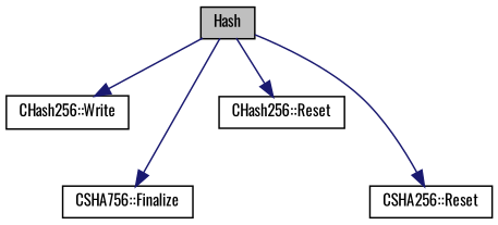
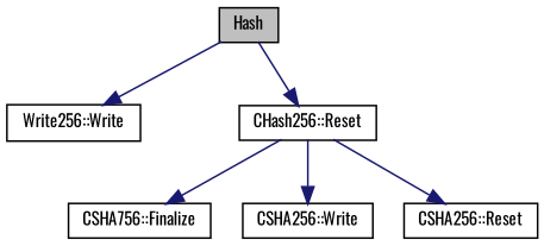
  digraph {
    fontname=Oswald
    rankdir=TB
    node [color=black fillcolor=white fontname=Oswald fontsize=10 shape=record style=filled]
    edge [color=midnightblue fontname=Oswald fontsize=10 labelfontname=Helvetica labelfontsize=10 style=solid]
    n1 [fillcolor=grey75 fontcolor=black height=0.2 label=Hash width=0.4]
-   n2 [height=0.2 label="CHash256::Write" width=0.4]
+   n2 [height=0.2 label="Write256::Write" width=0.4]
    n3 [height=0.2 label="CHash256::Reset" width=0.4]
    n4 [height=0.2 label="CSHA756::Finalize" width=0.4]
    n5 [height=0.2 label="CSHA256::Reset" width=0.4]
+   n6 [height=0.2 label="CSHA256::Write" width=0.4]
    n1 -> n2
    n1 -> n3
-   n1 -> n4
-   n1 -> n5
+   n3 -> n4
+   n3 -> n5
+   n3 -> n6
  }
